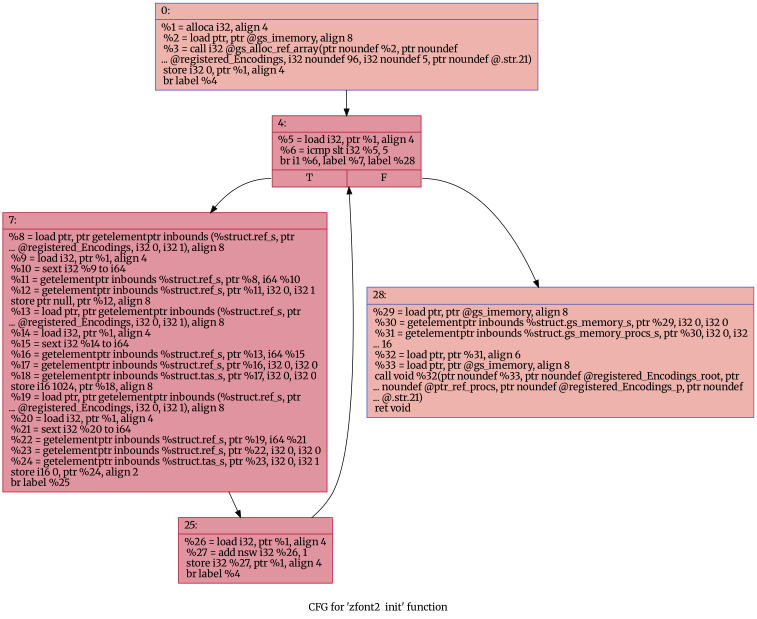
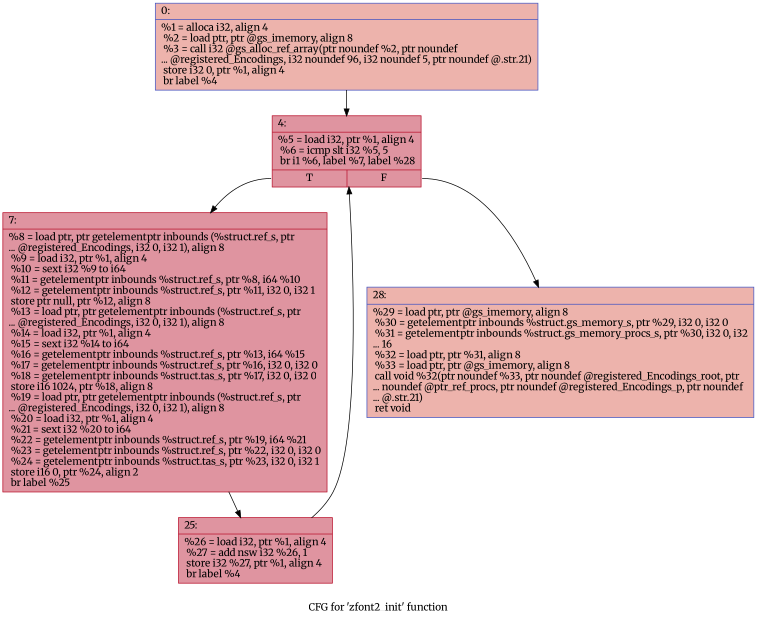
  digraph {
    label="CFG for 'zfont2_init' function"
    fontname=Merriweather
    node [color="#b70d28ff" fillcolor="#b70d2870" fontname=Merriweather shape=record style=filled]
    edge [fontname=Merriweather]
    n1 [color="#3d50c3ff" fillcolor="#d6524470" label="{0:\l|  %1 = alloca i32, align 4\l  %2 = load ptr, ptr @gs_imemory, align 8\l  %3 = call i32 @gs_alloc_ref_array(ptr noundef %2, ptr noundef\l... @registered_Encodings, i32 noundef 96, i32 noundef 5, ptr noundef @.str.21)\l  store i32 0, ptr %1, align 4\l  br label %4\l}"]
    n2 [label="{4:\l|  %5 = load i32, ptr %1, align 4\l  %6 = icmp slt i32 %5, 5\l  br i1 %6, label %7, label %28\l|{<s0>T|<s1>F}}"]
    n3 [label="{7:\l|  %8 = load ptr, ptr getelementptr inbounds (%struct.ref_s, ptr\l... @registered_Encodings, i32 0, i32 1), align 8\l  %9 = load i32, ptr %1, align 4\l  %10 = sext i32 %9 to i64\l  %11 = getelementptr inbounds %struct.ref_s, ptr %8, i64 %10\l  %12 = getelementptr inbounds %struct.ref_s, ptr %11, i32 0, i32 1\l  store ptr null, ptr %12, align 8\l  %13 = load ptr, ptr getelementptr inbounds (%struct.ref_s, ptr\l... @registered_Encodings, i32 0, i32 1), align 8\l  %14 = load i32, ptr %1, align 4\l  %15 = sext i32 %14 to i64\l  %16 = getelementptr inbounds %struct.ref_s, ptr %13, i64 %15\l  %17 = getelementptr inbounds %struct.ref_s, ptr %16, i32 0, i32 0\l  %18 = getelementptr inbounds %struct.tas_s, ptr %17, i32 0, i32 0\l  store i16 1024, ptr %18, align 8\l  %19 = load ptr, ptr getelementptr inbounds (%struct.ref_s, ptr\l... @registered_Encodings, i32 0, i32 1), align 8\l  %20 = load i32, ptr %1, align 4\l  %21 = sext i32 %20 to i64\l  %22 = getelementptr inbounds %struct.ref_s, ptr %19, i64 %21\l  %23 = getelementptr inbounds %struct.ref_s, ptr %22, i32 0, i32 0\l  %24 = getelementptr inbounds %struct.tas_s, ptr %23, i32 0, i32 1\l  store i16 0, ptr %24, align 2\l  br label %25\l}"]
-   n4 [color="#3d50c3ff" fillcolor="#d6524470" label="{28:\l|  %29 = load ptr, ptr @gs_imemory, align 8\l  %30 = getelementptr inbounds %struct.gs_memory_s, ptr %29, i32 0, i32 0\l  %31 = getelementptr inbounds %struct.gs_memory_procs_s, ptr %30, i32 0, i32\l... 16\l  %32 = load ptr, ptr %31, align 6\l  %33 = load ptr, ptr @gs_imemory, align 8\l  call void %32(ptr noundef %33, ptr noundef @registered_Encodings_root, ptr\l... noundef @ptr_ref_procs, ptr noundef @registered_Encodings_p, ptr noundef\l... @.str.21)\l  ret void\l}"]
+   n4 [color="#3d50c3ff" fillcolor="#d6524470" label="{28:\l|  %29 = load ptr, ptr @gs_imemory, align 8\l  %30 = getelementptr inbounds %struct.gs_memory_s, ptr %29, i32 0, i32 0\l  %31 = getelementptr inbounds %struct.gs_memory_procs_s, ptr %30, i32 0, i32\l... 16\l  %32 = load ptr, ptr %31, align 8\l  %33 = load ptr, ptr @gs_imemory, align 8\l  call void %32(ptr noundef %33, ptr noundef @registered_Encodings_root, ptr\l... noundef @ptr_ref_procs, ptr noundef @registered_Encodings_p, ptr noundef\l... @.str.21)\l  ret void\l}"]
    n5 [label="{25:\l|  %26 = load i32, ptr %1, align 4\l  %27 = add nsw i32 %26, 1\l  store i32 %27, ptr %1, align 4\l  br label %4\l}"]
    n1 -> n2
    n2 -> n3 [tailport=s0]
    n2 -> n4 [tailport=s1]
    n3 -> n5
    n5 -> n2
  }
